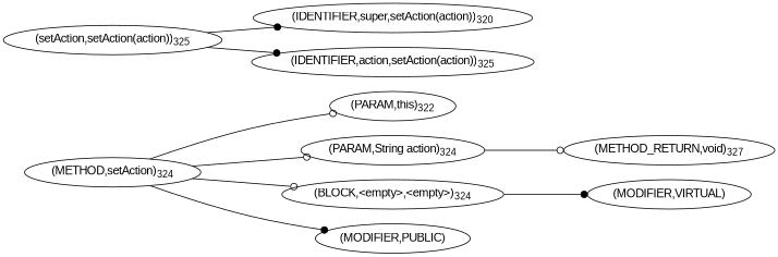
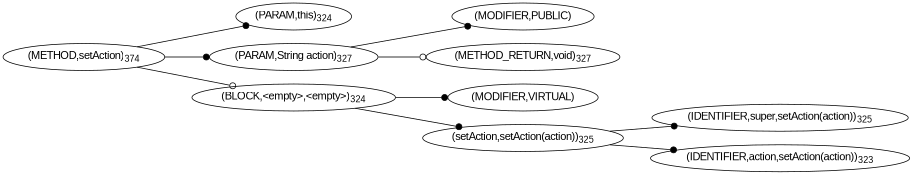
  digraph {
    fontname="Liberation Sans"
    rankdir=LR
    node [fontname="Liberation Sans"]
    edge [arrowhead=dot fontname="Liberation Sans"]
-   n1 [label=<(METHOD,setAction)<SUB>324</SUB>>]
-   n2 [label=<(PARAM,this)<SUB>322</SUB>>]
-   n3 [label=<(PARAM,String action)<SUB>324</SUB>>]
+   n1 [label=<(METHOD,setAction)<SUB>374</SUB>>]
+   n2 [label=<(PARAM,this)<SUB>324</SUB>>]
+   n3 [label=<(PARAM,String action)<SUB>327</SUB>>]
    n4 [label=<(BLOCK,&lt;empty&gt;,&lt;empty&gt;)<SUB>324</SUB>>]
    n5 [label=<(MODIFIER,PUBLIC)>]
    n6 [label=<(METHOD_RETURN,void)<SUB>327</SUB>>]
    n7 [label=<(MODIFIER,VIRTUAL)>]
    n8 [label=<(setAction,setAction(action))<SUB>325</SUB>>]
-   n9 [label=<(IDENTIFIER,super,setAction(action))<SUB>320</SUB>>]
-   n10 [label=<(IDENTIFIER,action,setAction(action))<SUB>325</SUB>>]
-   n1 -> n2 [arrowhead=odot]
-   n1 -> n3 [arrowhead=odot]
+   n9 [label=<(IDENTIFIER,super,setAction(action))<SUB>325</SUB>>]
+   n10 [label=<(IDENTIFIER,action,setAction(action))<SUB>323</SUB>>]
+   n1 -> n2
+   n1 -> n3
    n1 -> n4 [arrowhead=odot]
-   n1 -> n5
+   n3 -> n5
    n3 -> n6 [arrowhead=odot]
    n4 -> n7
+   n4 -> n8
    n8 -> n9
    n8 -> n10
  }
